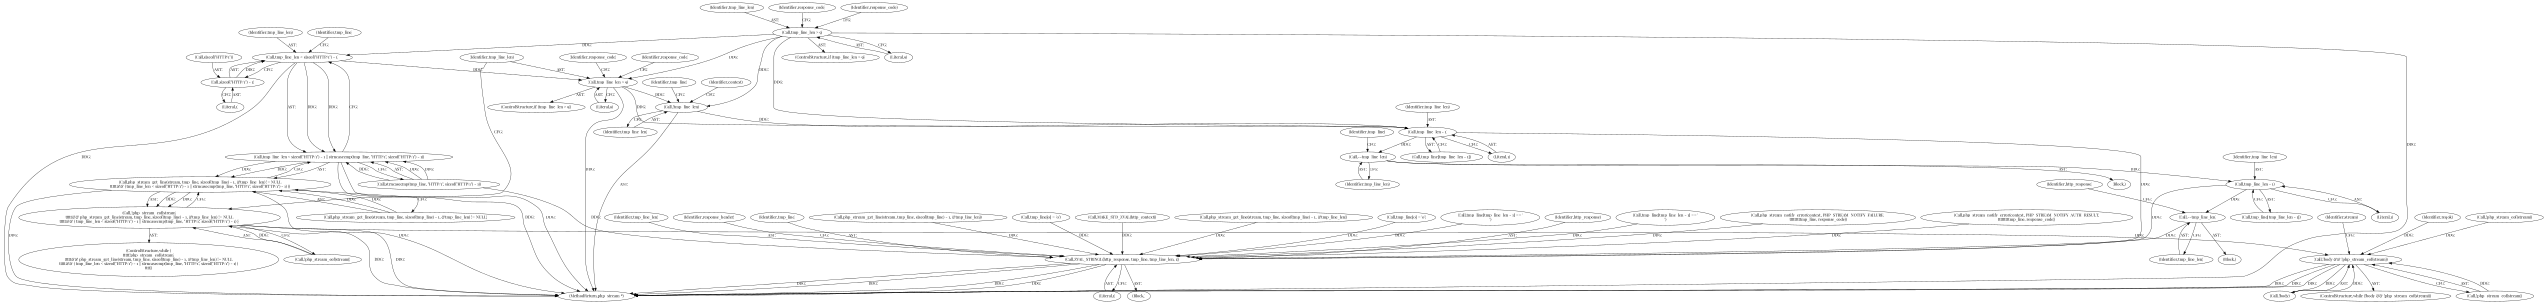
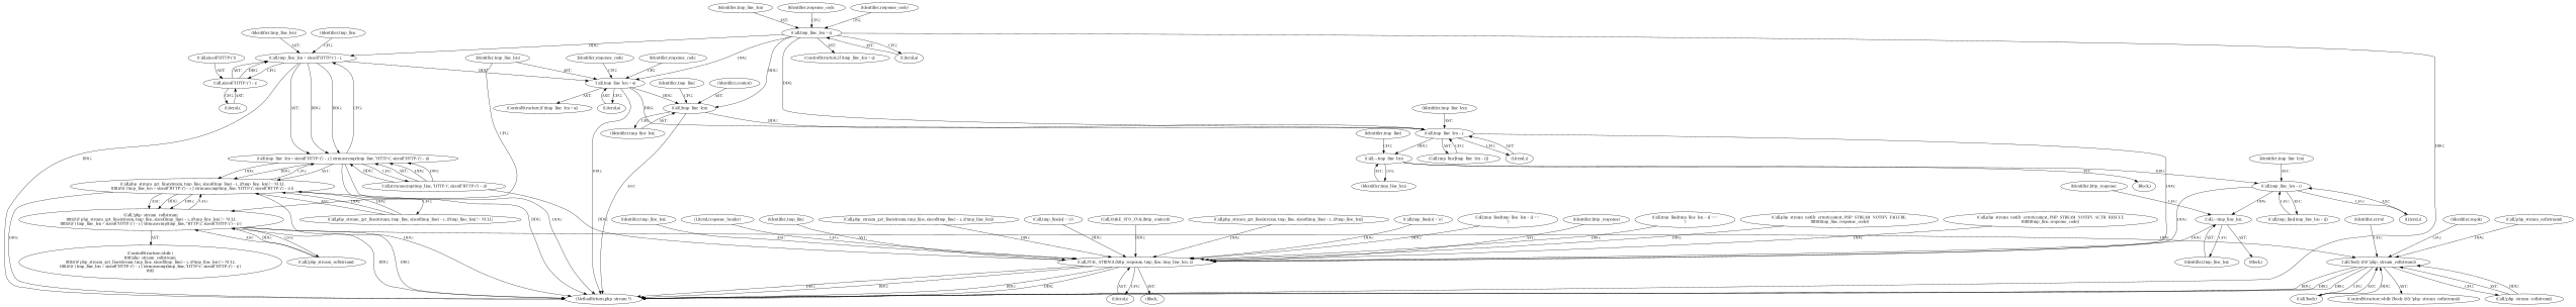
  digraph {
    fontname="Playfair Display"
    node [fontname="Playfair Display"]
    edge [fontname="Playfair Display"]
    n1 [label="(Call,tmp_line_len < sizeof(\"HTTP/1\") - 1)"]
    n2 [label="(Call,sizeof(\"HTTP/1\") - 1)"]
    n3 [label="(Call,tmp_line_len < sizeof(\"HTTP/1\") - 1 || strncasecmp(tmp_line, \"HTTP/1\", sizeof(\"HTTP/1\") - 1))"]
    n4 [label="(Call,tmp_line_len > 9)"]
    n5 [label="(MethodReturn,php_stream *)"]
    n6 [label="(Literal,1)"]
    n7 [label="(Call,php_stream_get_line(stream, tmp_line, sizeof(tmp_line) - 1, &tmp_line_len) != NULL\n\t\t\t\t\t&& ( tmp_line_len < sizeof(\"HTTP/1\") - 1 || strncasecmp(tmp_line, \"HTTP/1\", sizeof(\"HTTP/1\") - 1) ))"]
    n8 [label="(Call,strncasecmp(tmp_line, \"HTTP/1\", sizeof(\"HTTP/1\") - 1))"]
    n9 [label="(Call,!tmp_line_len)"]
    n10 [label="(Call,tmp_line_len - 1)"]
    n11 [label="(ControlStructure,if (tmp_line_len > 9))"]
    n12 [label="(Literal,9)"]
    n13 [label="(Call,tmp_line_len > 9)"]
    n14 [label="(ControlStructure,if (tmp_line_len > 9))"]
    n15 [label="(Literal,9)"]
    n16 [label="(Identifier,tmp_line_len)"]
    n17 [label="(Call,--tmp_line_len)"]
    n18 [label="(Call,ZVAL_STRINGL(http_response, tmp_line, tmp_line_len, 1))"]
    n19 [label="(Call,tmp_line[tmp_line_len - 1])"]
    n20 [label="(Literal,1)"]
    n21 [label="(Call,!php_stream_eof(stream)\n\t\t\t\t\t&& php_stream_get_line(stream, tmp_line, sizeof(tmp_line) - 1, &tmp_line_len) != NULL\n\t\t\t\t\t&& ( tmp_line_len < sizeof(\"HTTP/1\") - 1 || strncasecmp(tmp_line, \"HTTP/1\", sizeof(\"HTTP/1\") - 1) ))"]
    n22 [label="(Call,php_stream_get_line(stream, tmp_line, sizeof(tmp_line) - 1, &tmp_line_len) != NULL)"]
    n23 [label="(Call,!body && !php_stream_eof(stream))"]
    n24 [label="(ControlStructure,while (\n\t\t\t\t\t!php_stream_eof(stream)\n\t\t\t\t\t&& php_stream_get_line(stream, tmp_line, sizeof(tmp_line) - 1, &tmp_line_len) != NULL\n\t\t\t\t\t&& ( tmp_line_len < sizeof(\"HTTP/1\") - 1 || strncasecmp(tmp_line, \"HTTP/1\", sizeof(\"HTTP/1\") - 1) )\n\t\t\t\t))"]
    n25 [label="(Call,!php_stream_eof(stream))"]
    n26 [label="(Call,!php_stream_eof(stream))"]
    n27 [label="(Call,!body)"]
    n28 [label="(ControlStructure,while (!body && !php_stream_eof(stream)))"]
    n29 [label="(Call,tmp_line_len - 1)"]
    n30 [label="(Block,)"]
    n31 [label="(Identifier,tmp_line_len)"]
    n32 [label="(Literal,1)"]
    n33 [label="(Block,)"]
    n34 [label="(Call,--tmp_line_len)"]
    n35 [label="(Literal,1)"]
    n36 [label="(Call,tmp_line[tmp_line_len - 1])"]
    n37 [label="(Block,)"]
    n38 [label="(Identifier,tmp_line_len)"]
    n39 [label="(Call,php_stream_notify_error(context, PHP_STREAM_NOTIFY_AUTH_RESULT,\n\t\t\t\t\t\t\t\ttmp_line, response_code))"]
    n40 [label="(Identifier,tmp_line_len)"]
    n41 [label="(Identifier,tmp_line)"]
    n42 [label="(Identifier,tmp_line)"]
-   n43 [label="(Identifier,response_header)"]
+   n43 [label="(Literal,response_header)"]
    n44 [label="(Call,sizeof(\"HTTP/1\"))"]
    n45 [label="(Identifier,tmp_line_len)"]
    n46 [label="(Identifier,response_code)"]
    n47 [label="(Identifier,tmp_line)"]
    n48 [label="(Call,php_stream_get_line(stream, tmp_line, sizeof(tmp_line) - 1, &tmp_line_len))"]
    n49 [label="(Call,!php_stream_eof(stream))"]
-   n50 [label="(Identifier,stream)"]
+   n50 [label="(Identifier,error)"]
    n51 [label="(Identifier,tmp_line_len)"]
    n52 [label="(Call,tmp_line[0] = '\0')"]
    n53 [label="(Identifier,tmp_line)"]
    n54 [label="(Call,MAKE_STD_ZVAL(http_context))"]
    n55 [label="(Call,php_stream_get_line(stream, tmp_line, sizeof(tmp_line) - 1, &tmp_line_len))"]
    n56 [label="(Identifier,tmp_line_len)"]
    n57 [label="(Identifier,tmp_line_len)"]
    n58 [label="(Identifier,reqok)"]
    n59 [label="(Call,tmp_line[0] = '\0')"]
    n60 [label="(Call,tmp_line[tmp_line_len - 1] == '\n')"]
    n61 [label="(Identifier,http_response)"]
    n62 [label="(Identifier,http_response)"]
    n63 [label="(Identifier,response_code)"]
    n64 [label="(Identifier,response_code)"]
    n65 [label="(Call,tmp_line[tmp_line_len - 1] == '\r')"]
    n66 [label="(Call,php_stream_notify_error(context, PHP_STREAM_NOTIFY_FAILURE,\n \t\t\t\t\t\t\t\ttmp_line, response_code))"]
    n67 [label="(Identifier,tmp_line_len)"]
    n68 [label="(Identifier,response_code)"]
    n69 [label="(Identifier,context)"]
    n1 -> n2 [label="CFG: "]
    n1 -> n3 [label="AST: "]
    n1 -> n3 [label="DDG: "]
    n1 -> n3 [label="DDG: "]
    n1 -> n4 [label="DDG: "]
    n1 -> n5 [label="DDG: "]
    n2 -> n1 [label="AST: "]
    n2 -> n1 [label="DDG: "]
    n2 -> n6 [label="CFG: "]
    n3 -> n1 [label="CFG: "]
    n3 -> n5 [label="DDG: "]
    n3 -> n5 [label="DDG: "]
    n3 -> n7 [label="AST: "]
    n3 -> n7 [label="DDG: "]
    n3 -> n7 [label="DDG: "]
    n3 -> n8 [label="CFG: "]
    n4 -> n5 [label="DDG: "]
    n4 -> n9 [label="DDG: "]
    n4 -> n10 [label="DDG: "]
    n4 -> n11 [label="AST: "]
    n4 -> n12 [label="CFG: "]
    n6 -> n2 [label="AST: "]
    n7 -> n3 [label="CFG: "]
    n7 -> n5 [label="DDG: "]
    n7 -> n5 [label="DDG: "]
    n7 -> n21 [label="AST: "]
    n7 -> n21 [label="DDG: "]
    n7 -> n21 [label="DDG: "]
    n7 -> n22 [label="CFG: "]
    n8 -> n3 [label="AST: "]
    n8 -> n3 [label="DDG: "]
    n8 -> n3 [label="DDG: "]
    n8 -> n3 [label="DDG: "]
    n8 -> n18 [label="DDG: "]
    n9 -> n5 [label="AST: "]
    n9 -> n10 [label="DDG: "]
    n9 -> n16 [label="CFG: "]
    n10 -> n17 [label="DDG: "]
    n10 -> n18 [label="DDG: "]
    n10 -> n19 [label="AST: "]
    n10 -> n20 [label="CFG: "]
    n12 -> n4 [label="AST: "]
    n13 -> n1 [label="DDG: "]
    n13 -> n4 [label="DDG: "]
    n13 -> n5 [label="DDG: "]
    n13 -> n9 [label="DDG: "]
    n13 -> n10 [label="DDG: "]
    n13 -> n14 [label="AST: "]
    n13 -> n15 [label="CFG: "]
    n15 -> n13 [label="AST: "]
    n16 -> n9 [label="AST: "]
    n17 -> n29 [label="DDG: "]
    n17 -> n30 [label="AST: "]
    n17 -> n31 [label="CFG: "]
    n18 -> n5 [label="DDG: "]
    n18 -> n5 [label="DDG: "]
    n18 -> n5 [label="DDG: "]
    n18 -> n5 [label="DDG: "]
    n18 -> n32 [label="CFG: "]
    n18 -> n33 [label="AST: "]
    n19 -> n10 [label="CFG: "]
    n20 -> n10 [label="AST: "]
    n21 -> n5 [label="DDG: "]
    n21 -> n5 [label="DDG: "]
    n21 -> n7 [label="CFG: "]
    n21 -> n23 [label="DDG: "]
    n21 -> n24 [label="AST: "]
    n21 -> n25 [label="CFG: "]
    n22 -> n7 [label="AST: "]
    n22 -> n7 [label="DDG: "]
    n22 -> n7 [label="DDG: "]
    n23 -> n5 [label="DDG: "]
    n23 -> n5 [label="DDG: "]
    n23 -> n5 [label="DDG: "]
    n23 -> n26 [label="CFG: "]
-   n23 -> n27 [label="DDG: "]
+   n23 -> n27 [label="CFG: "]
    n23 -> n28 [label="AST: "]
    n25 -> n21 [label="AST: "]
    n25 -> n21 [label="DDG: "]
    n26 -> n23 [label="AST: "]
    n26 -> n23 [label="DDG: "]
    n27 -> n23 [label="AST: "]
    n27 -> n23 [label="DDG: "]
    n29 -> n18 [label="DDG: "]
    n29 -> n34 [label="DDG: "]
    n29 -> n35 [label="CFG: "]
    n29 -> n36 [label="AST: "]
    n31 -> n17 [label="AST: "]
    n32 -> n18 [label="AST: "]
    n34 -> n18 [label="DDG: "]
    n34 -> n37 [label="AST: "]
    n34 -> n38 [label="CFG: "]
    n35 -> n29 [label="AST: "]
    n36 -> n29 [label="CFG: "]
    n38 -> n34 [label="AST: "]
    n39 -> n18 [label="DDG: "]
    n40 -> n18 [label="AST: "]
    n41 -> n17 [label="CFG: "]
    n42 -> n9 [label="CFG: "]
    n43 -> n18 [label="CFG: "]
    n44 -> n2 [label="AST: "]
    n45 -> n13 [label="AST: "]
    n46 -> n4 [label="CFG: "]
    n47 -> n18 [label="AST: "]
    n48 -> n18 [label="DDG: "]
    n49 -> n23 [label="DDG: "]
    n50 -> n23 [label="CFG: "]
    n51 -> n29 [label="AST: "]
    n52 -> n18 [label="DDG: "]
    n53 -> n1 [label="CFG: "]
    n54 -> n18 [label="DDG: "]
    n55 -> n18 [label="DDG: "]
    n56 -> n1 [label="AST: "]
    n57 -> n4 [label="AST: "]
    n57 -> n21 [label="CFG: "]
-   n58 -> n23 [label="DDG: "]
+   n58 -> n23 [label="CFG: "]
    n59 -> n18 [label="DDG: "]
    n60 -> n18 [label="DDG: "]
    n61 -> n34 [label="CFG: "]
    n62 -> n18 [label="AST: "]
    n63 -> n13 [label="CFG: "]
    n64 -> n4 [label="CFG: "]
    n65 -> n18 [label="DDG: "]
    n66 -> n18 [label="DDG: "]
    n67 -> n10 [label="AST: "]
    n68 -> n13 [label="CFG: "]
-   n69 -> n9 [label="CFG: "]
+   n69 -> n9 [label="AST: "]
  }
